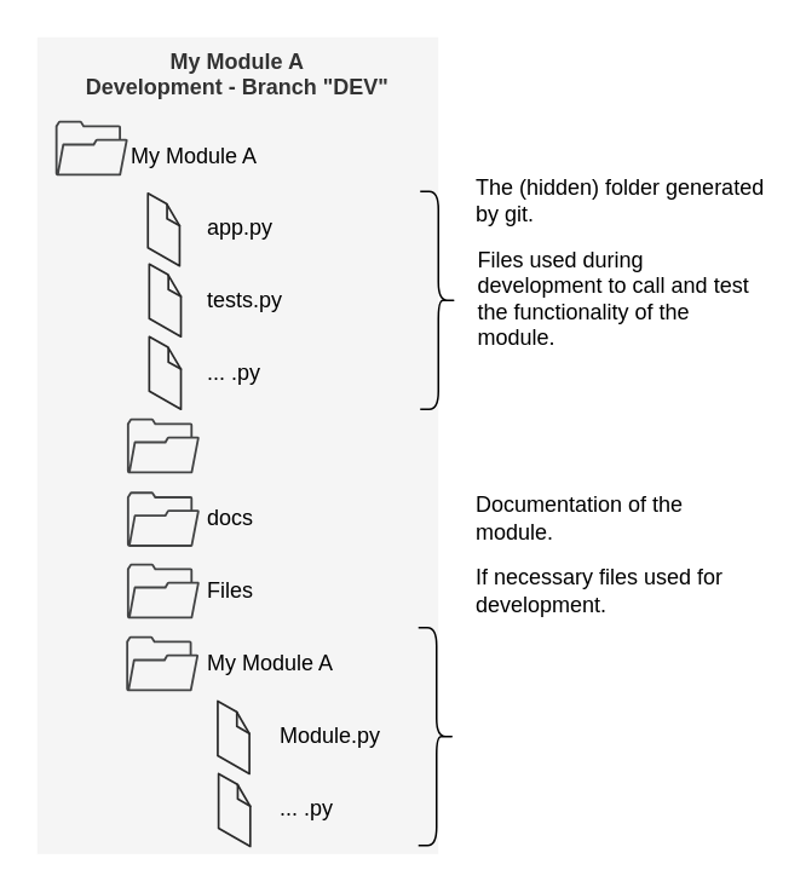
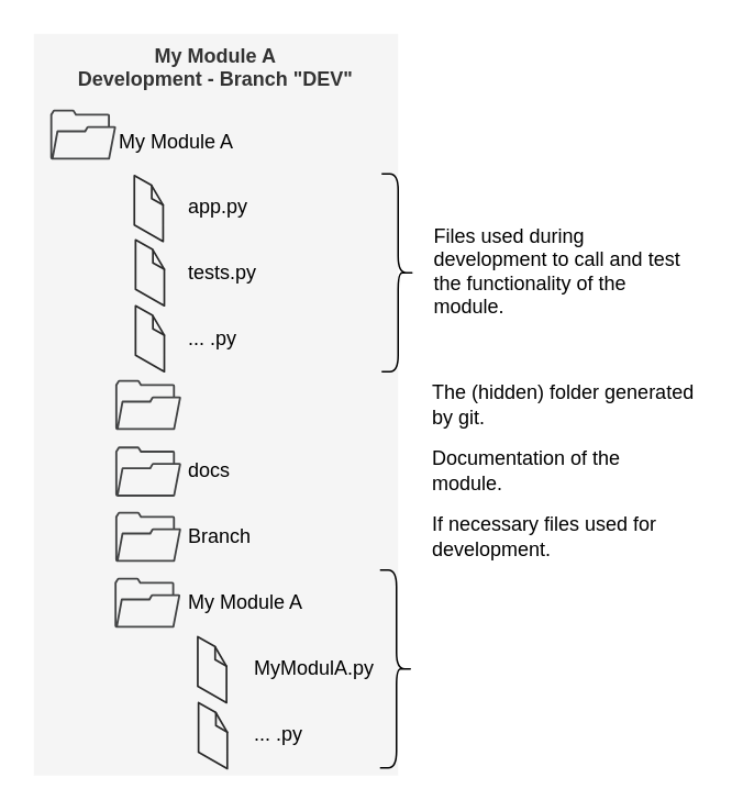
  <mxCell id="0" />
  <mxCell id="1" parent="0" />
  <mxCell id="2" value="&lt;div&gt;My Module A&lt;/div&gt;Development - Branch &quot;DEV&quot;" style="rounded=0;whiteSpace=wrap;html=1;strokeColor=none;verticalAlign=top;fontStyle=1;fillColor=#f5f5f5;fontColor=#333333;" parent="1" vertex="1"><mxGeometry x="20" y="20" width="221" height="450" as="geometry" /></mxCell>
  <mxCell id="3" value="" style="verticalLabelPosition=bottom;html=1;verticalAlign=top;strokeWidth=1;align=center;outlineConnect=0;dashed=0;outlineConnect=0;shape=mxgraph.aws3d.file;aspect=fixed;strokeColor=#292929;fillColor=none;" parent="1" vertex="1"><mxGeometry x="81" y="106" width="17.45" height="40" as="geometry" /></mxCell>
  <mxCell id="4" value="" style="sketch=0;pointerEvents=1;shadow=0;dashed=0;html=1;strokeColor=none;fillColor=#434445;aspect=fixed;labelPosition=center;verticalLabelPosition=bottom;verticalAlign=top;align=center;outlineConnect=0;shape=mxgraph.vvd.folder;" parent="1" vertex="1"><mxGeometry x="30" y="66" width="40" height="30.4" as="geometry" /></mxCell>
  <mxCell id="5" value="" style="sketch=0;pointerEvents=1;shadow=0;dashed=0;html=1;strokeColor=none;fillColor=#434445;aspect=fixed;labelPosition=center;verticalLabelPosition=bottom;verticalAlign=top;align=center;outlineConnect=0;shape=mxgraph.vvd.folder;" parent="1" vertex="1"><mxGeometry x="69.455" y="230" width="40" height="30.4" as="geometry" /></mxCell>
  <mxCell id="6" value="My Module A" style="text;html=1;align=left;verticalAlign=middle;whiteSpace=wrap;rounded=0;" parent="1" vertex="1"><mxGeometry x="70" y="66" width="161" height="40" as="geometry" /></mxCell>
  <mxCell id="7" value="app.py" style="text;html=1;align=left;verticalAlign=middle;whiteSpace=wrap;rounded=0;" parent="1" vertex="1"><mxGeometry x="111.73" y="105" width="119.27" height="40" as="geometry" /></mxCell>
  <mxCell id="8" value="tests.py" style="text;html=1;align=left;verticalAlign=middle;whiteSpace=wrap;rounded=0;" parent="1" vertex="1"><mxGeometry x="112" y="145" width="119" height="40" as="geometry" /></mxCell>
  <mxCell id="9" value="" style="verticalLabelPosition=bottom;html=1;verticalAlign=top;strokeWidth=1;align=center;outlineConnect=0;dashed=0;outlineConnect=0;shape=mxgraph.aws3d.file;aspect=fixed;strokeColor=#292929;fillColor=none;" parent="1" vertex="1"><mxGeometry x="81.73" y="145" width="17.45" height="40" as="geometry" /></mxCell>
  <mxCell id="10" value="" style="sketch=0;pointerEvents=1;shadow=0;dashed=0;html=1;strokeColor=none;fillColor=#434445;aspect=fixed;labelPosition=center;verticalLabelPosition=bottom;verticalAlign=top;align=center;outlineConnect=0;shape=mxgraph.vvd.folder;" parent="1" vertex="1"><mxGeometry x="69.455" y="270.4" width="40" height="30.4" as="geometry" /></mxCell>
  <mxCell id="11" value="docs" style="text;html=1;align=left;verticalAlign=middle;whiteSpace=wrap;rounded=0;" parent="1" vertex="1"><mxGeometry x="112.46" y="265" width="118.54" height="40" as="geometry" /></mxCell>
  <mxCell id="12" value="" style="sketch=0;pointerEvents=1;shadow=0;dashed=0;html=1;strokeColor=none;fillColor=#434445;aspect=fixed;labelPosition=center;verticalLabelPosition=bottom;verticalAlign=top;align=center;outlineConnect=0;shape=mxgraph.vvd.folder;" parent="1" vertex="1"><mxGeometry x="69.455" y="310" width="40" height="30.4" as="geometry" /></mxCell>
- <mxCell id="13" value="Files" style="text;html=1;align=left;verticalAlign=middle;whiteSpace=wrap;rounded=0;" parent="1" vertex="1"><mxGeometry x="112.46" y="304.8" width="118.54" height="40" as="geometry" /></mxCell>
+ <mxCell id="13" value="Branch" style="text;html=1;align=left;verticalAlign=middle;whiteSpace=wrap;rounded=0;" parent="1" vertex="1"><mxGeometry x="112.46" y="304.8" width="118.54" height="40" as="geometry" /></mxCell>
  <mxCell id="14" value="... .py" style="text;html=1;align=left;verticalAlign=middle;whiteSpace=wrap;rounded=0;" parent="1" vertex="1"><mxGeometry x="112" y="185" width="119" height="40" as="geometry" /></mxCell>
  <mxCell id="15" value="" style="verticalLabelPosition=bottom;html=1;verticalAlign=top;strokeWidth=1;align=center;outlineConnect=0;dashed=0;outlineConnect=0;shape=mxgraph.aws3d.file;aspect=fixed;strokeColor=#292929;fillColor=none;" parent="1" vertex="1"><mxGeometry x="81.73" y="185" width="17.45" height="40" as="geometry" /></mxCell>
  <mxCell id="16" value="" style="sketch=0;pointerEvents=1;shadow=0;dashed=0;html=1;strokeColor=none;fillColor=#434445;aspect=fixed;labelPosition=center;verticalLabelPosition=bottom;verticalAlign=top;align=center;outlineConnect=0;shape=mxgraph.vvd.folder;" parent="1" vertex="1"><mxGeometry x="68.995" y="350" width="40" height="30.4" as="geometry" /></mxCell>
  <mxCell id="17" value="My Module A" style="text;html=1;align=left;verticalAlign=middle;whiteSpace=wrap;rounded=0;" parent="1" vertex="1"><mxGeometry x="112" y="344.8" width="119" height="40" as="geometry" /></mxCell>
  <mxCell id="18" value="" style="verticalLabelPosition=bottom;html=1;verticalAlign=top;strokeWidth=1;align=center;outlineConnect=0;dashed=0;outlineConnect=0;shape=mxgraph.aws3d.file;aspect=fixed;strokeColor=#292929;fillColor=none;" parent="1" vertex="1"><mxGeometry x="119.46" y="385.8" width="17.45" height="40" as="geometry" /></mxCell>
- <mxCell id="19" value="Module.py" style="text;html=1;align=left;verticalAlign=middle;whiteSpace=wrap;rounded=0;" parent="1" vertex="1"><mxGeometry x="152" y="384.8" width="79" height="40" as="geometry" /></mxCell>
+ <mxCell id="19" value="MyModulA.py" style="text;html=1;align=left;verticalAlign=middle;whiteSpace=wrap;rounded=0;" parent="1" vertex="1"><mxGeometry x="152" y="384.8" width="79" height="40" as="geometry" /></mxCell>
  <mxCell id="20" value="" style="verticalLabelPosition=bottom;html=1;verticalAlign=top;strokeWidth=1;align=center;outlineConnect=0;dashed=0;outlineConnect=0;shape=mxgraph.aws3d.file;aspect=fixed;strokeColor=#292929;fillColor=none;" parent="1" vertex="1"><mxGeometry x="119.92" y="425.8" width="17.45" height="40" as="geometry" /></mxCell>
  <mxCell id="21" value="... .py" style="text;html=1;align=left;verticalAlign=middle;whiteSpace=wrap;rounded=0;" parent="1" vertex="1"><mxGeometry x="152.46" y="424.8" width="78.54" height="40" as="geometry" /></mxCell>
  <mxCell id="22" value="" style="shape=curlyBracket;whiteSpace=wrap;html=1;rounded=1;flipH=1;labelPosition=right;verticalLabelPosition=middle;align=left;verticalAlign=middle;" parent="1" vertex="1"><mxGeometry x="230" y="345.4" width="20" height="120" as="geometry" /></mxCell>
  <mxCell id="23" value="If necessary files used for development." style="text;html=1;align=left;verticalAlign=middle;whiteSpace=wrap;rounded=0;" parent="1" vertex="1"><mxGeometry x="260" y="309.8" width="161" height="30" as="geometry" /></mxCell>
  <mxCell id="24" value="Documentation of the module." style="text;html=1;align=left;verticalAlign=middle;whiteSpace=wrap;rounded=0;" parent="1" vertex="1"><mxGeometry x="260" y="270" width="161" height="30" as="geometry" /></mxCell>
- <mxCell id="25" value="The (hidden) folder generated by git." style="text;html=1;align=left;verticalAlign=middle;whiteSpace=wrap;rounded=0;" parent="1" vertex="1"><mxGeometry x="260" y="95" width="161" height="30" as="geometry" /></mxCell>
+ <mxCell id="25" value="The (hidden) folder generated by git." style="text;html=1;align=left;verticalAlign=middle;whiteSpace=wrap;rounded=0;" parent="1" vertex="1"><mxGeometry x="260" y="230" width="161" height="30" as="geometry" /></mxCell>
  <mxCell id="26" value="" style="shape=curlyBracket;whiteSpace=wrap;html=1;rounded=1;flipH=1;labelPosition=right;verticalLabelPosition=middle;align=left;verticalAlign=middle;" parent="1" vertex="1"><mxGeometry x="231" y="105" width="20" height="120" as="geometry" /></mxCell>
  <mxCell id="27" value="Files used during development to call and test the functionality of the module." style="text;html=1;align=left;verticalAlign=middle;whiteSpace=wrap;rounded=0;" parent="1" vertex="1"><mxGeometry x="261" y="149.4" width="161" height="30" as="geometry" /></mxCell>
